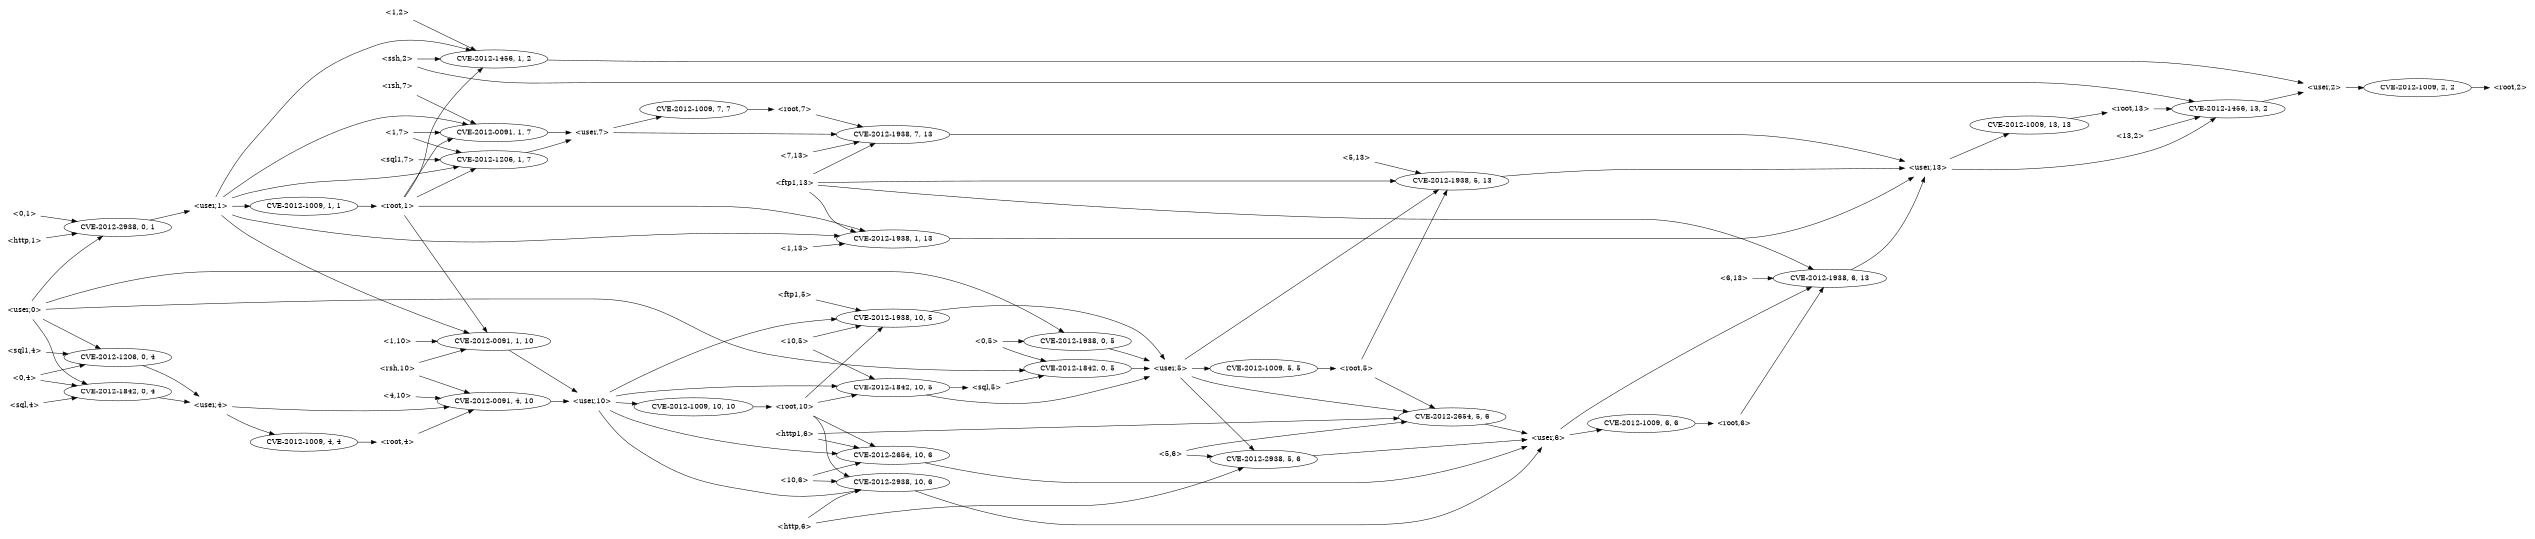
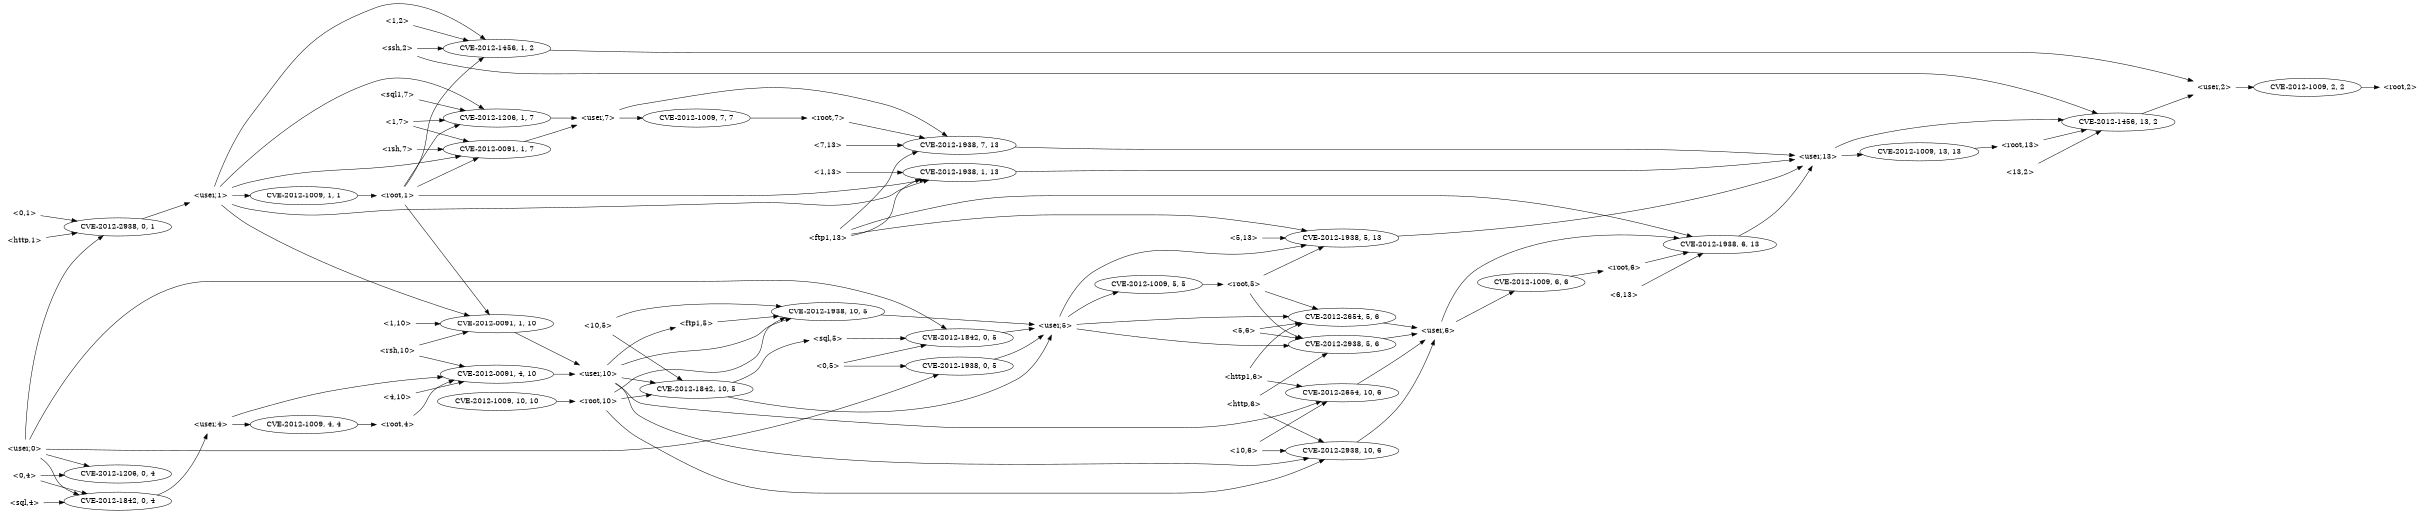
  strict digraph {
    rankdir=LR
    node [shape=plaintext]
    "<root,5>" [height=0.5 width=0.89583]
    n2 [height=0.5 label=<CVE-2012-2654, 5, 6> width=2.4499 shape=""]
    n3 [height=0.5 label=<CVE-2012-1938, 5, 13> width=2.5686 shape=""]
    n4 [height=0.5 label=<CVE-2012-2938, 5, 6> width=2.4499 shape=""]
    "<user,6>" [height=0.5 width=0.91667]
    "<user,13>" [height=0.5 width=1.0069]
    n7 [height=0.5 label=<CVE-2012-1009, 6, 6> width=2.4499 shape=""]
    n8 [height=0.5 label=<CVE-2012-1938, 6, 13> width=2.5686 shape=""]
    n9 [height=0.5 label=<CVE-2012-1456, 13, 2> width=2.5686 shape=""]
    n10 [height=0.5 label=<CVE-2012-1009, 13, 13> width=2.7013 shape=""]
    "<root,6>" [height=0.5 width=0.89583]
    "<user,2>" [height=0.5 width=0.91667]
    "<root,13>" [height=0.5 width=1]
    "<7,13>" [height=0.5 width=0.78472]
    n15 [height=0.5 label=<CVE-2012-1938, 7, 13> width=2.5686 shape=""]
    "<0,5>" [height=0.5 width=0.75]
    n17 [height=0.5 label=<CVE-2012-1842, 0, 5> width=2.4499 shape=""]
    n18 [height=0.5 label=<CVE-2012-1938, 0, 5> width=2.4499 shape=""]
    "<user,5>" [height=0.5 width=0.91667]
    n20 [height=0.5 label=<CVE-2012-1009, 5, 5> width=2.4499 shape=""]
    "<0,1>" [height=0.5 width=0.75]
    n22 [height=0.5 label=<CVE-2012-2938, 0, 1> width=2.4499 shape=""]
    "<user,1>" [height=0.5 width=0.91667]
    n24 [height=0.5 label=<CVE-2012-1206, 1, 7> width=2.4499 shape=""]
    n25 [height=0.5 label=<CVE-2012-0091, 1, 10> width=2.5686 shape=""]
    n26 [height=0.5 label=<CVE-2012-1456, 1, 2> width=2.4499 shape=""]
    n27 [height=0.5 label=<CVE-2012-1938, 1, 13> width=2.5686 shape=""]
    n28 [height=0.5 label=<CVE-2012-0091, 1, 7> width=2.4499 shape=""]
    n29 [height=0.5 label=<CVE-2012-1009, 1, 1> width=2.4499 shape=""]
    "<user,7>" [height=0.5 width=0.91667]
    "<user,10>" [height=0.5 width=1.0069]
    "<root,1>" [height=0.5 width=0.89583]
    "<root,7>" [height=0.5 width=0.89583]
    n34 [height=0.5 label=<CVE-2012-1009, 7, 7> width=2.4499 shape=""]
    "<http,1>" [height=0.5 width=0.89583]
    "<5,13>" [height=0.5 width=0.78472]
    "<1,10>" [height=0.5 width=0.78472]
    n38 [height=0.5 label=<CVE-2012-1842, 10, 5> width=2.5686 shape=""]
    n39 [height=0.5 label=<CVE-2012-2654, 10, 6> width=2.5686 shape=""]
    n40 [height=0.5 label=<CVE-2012-2938, 10, 6> width=2.5686 shape=""]
    n41 [height=0.5 label=<CVE-2012-1938, 10, 5> width=2.5686 shape=""]
    n42 [height=0.5 label=<CVE-2012-1009, 10, 10> width=2.7013 shape=""]
    "<sql,5>" [height=0.5 width=0.8125]
    "<root,10>" [height=0.5 width=1]
    n45 [height=0.5 label=<CVE-2012-1206, 0, 4> width=2.4499 shape=""]
    "<user,4>" [height=0.5 width=0.91667]
    n47 [height=0.5 label=<CVE-2012-1009, 4, 4> width=2.4499 shape=""]
    n48 [height=0.5 label=<CVE-2012-0091, 4, 10> width=2.5686 shape=""]
    "<root,4>" [height=0.5 width=0.89583]
    "<13,2>" [height=0.5 width=0.78472]
    n51 [height=0.5 label=<CVE-2012-1009, 2, 2> width=2.4499 shape=""]
    "<root,2>" [height=0.5 width=0.89583]
    n53 [height=0.5 label=<CVE-2012-1842, 0, 4> width=2.4499 shape=""]
    "<rsh,10>" [height=0.5 width=0.92361]
    "<1,7>" [height=0.5 width=0.75]
-   "<sql1,4>" [height=0.5 width=0.91667]
    "<rsh,7>" [height=0.5 width=0.81944]
    "<4,10>" [height=0.5 width=0.78472]
    "<http,6>" [height=0.5 width=0.89583]
    "<ssh,2>" [height=0.5 width=0.84028]
    "<0,4>" [height=0.5 width=0.75]
    "<1,13>" [height=0.5 width=0.78472]
    "<5,6>" [height=0.5 width=0.75]
    "<10,6>" [height=0.5 width=0.78472]
    "<http1,6>" [height=0.5 width=0.97917]
    "<10,5>" [height=0.5 width=0.78472]
    "<6,13>" [height=0.5 width=0.78472]
    "<user,0>" [height=0.5 width=0.91667]
    "<ftp1,5>" [height=0.5 width=0.89583]
    "<1,2>" [height=0.5 width=0.75]
    "<sql1,7>" [height=0.5 width=0.91667]
    "<sql,4>" [height=0.5 width=0.8125]
    "<ftp1,13>" [height=0.5 width=1]
    "<root,5>" -> n2
    "<root,5>" -> n3
+   "<root,5>" -> n4
    n2 -> "<user,6>"
    n3 -> "<user,13>"
    n4 -> "<user,6>"
    "<user,6>" -> n7
    "<user,6>" -> n8
    "<user,13>" -> n9
    "<user,13>" -> n10
    n7 -> "<root,6>"
    n8 -> "<user,13>"
    n9 -> "<user,2>"
    n10 -> "<root,13>"
    "<root,6>" -> n8
    "<user,2>" -> n51
    "<root,13>" -> n9
    "<7,13>" -> n15
    n15 -> "<user,13>"
    "<0,5>" -> n17
    "<0,5>" -> n18
    n17 -> "<user,5>"
    n18 -> "<user,5>"
    "<user,5>" -> n2
    "<user,5>" -> n3
    "<user,5>" -> n4
    "<user,5>" -> n20
    n20 -> "<root,5>"
    "<0,1>" -> n22
    n22 -> "<user,1>"
    "<user,1>" -> n24
    "<user,1>" -> n25
    "<user,1>" -> n26
    "<user,1>" -> n27
    "<user,1>" -> n28
    "<user,1>" -> n29
    n24 -> "<user,7>"
    n25 -> "<user,10>"
    n26 -> "<user,2>"
    n27 -> "<user,13>"
    n28 -> "<user,7>"
    n29 -> "<root,1>"
    "<user,7>" -> n15
    "<user,7>" -> n34
    "<user,10>" -> n38
    "<user,10>" -> n39
    "<user,10>" -> n40
    "<user,10>" -> n41
-   "<user,10>" -> n42
+   "<user,10>" -> "<ftp1,5>"
    "<root,1>" -> n24
    "<root,1>" -> n25
    "<root,1>" -> n26
    "<root,1>" -> n27
    "<root,1>" -> n28
    "<root,7>" -> n15
    n34 -> "<root,7>"
    "<http,1>" -> n22
    "<5,13>" -> n3
    "<1,10>" -> n25
    n38 -> "<user,5>"
    n38 -> "<sql,5>"
    n39 -> "<user,6>"
    n40 -> "<user,6>"
    n41 -> "<user,5>"
    n42 -> "<root,10>"
    "<sql,5>" -> n17
    "<root,10>" -> n38
-   "<root,10>" -> n39
    "<root,10>" -> n40
    "<root,10>" -> n41
-   n45 -> "<user,4>"
    "<user,4>" -> n47
    "<user,4>" -> n48
    n47 -> "<root,4>"
    n48 -> "<user,10>"
    "<root,4>" -> n48
    "<13,2>" -> n9
    n51 -> "<root,2>"
    n53 -> "<user,4>"
    "<rsh,10>" -> n25
    "<rsh,10>" -> n48
    "<1,7>" -> n24
    "<1,7>" -> n28
-   "<sql1,4>" -> n45
    "<rsh,7>" -> n28
    "<4,10>" -> n48
    "<http,6>" -> n4
    "<http,6>" -> n40
    "<ssh,2>" -> n9
    "<ssh,2>" -> n26
    "<0,4>" -> n45
    "<0,4>" -> n53
    "<1,13>" -> n27
    "<5,6>" -> n2
    "<5,6>" -> n4
    "<10,6>" -> n39
    "<10,6>" -> n40
    "<http1,6>" -> n2
    "<http1,6>" -> n39
    "<10,5>" -> n38
    "<10,5>" -> n41
    "<6,13>" -> n8
    "<user,0>" -> n17
    "<user,0>" -> n18
    "<user,0>" -> n22
    "<user,0>" -> n45
    "<user,0>" -> n53
    "<ftp1,5>" -> n41
    "<1,2>" -> n26
    "<sql1,7>" -> n24
    "<sql,4>" -> n53
    "<ftp1,13>" -> n3
    "<ftp1,13>" -> n8
    "<ftp1,13>" -> n15
    "<ftp1,13>" -> n27
  }
